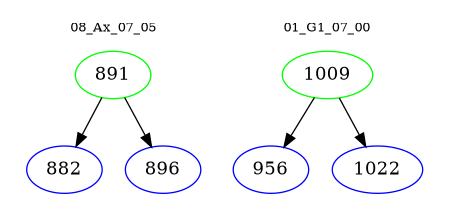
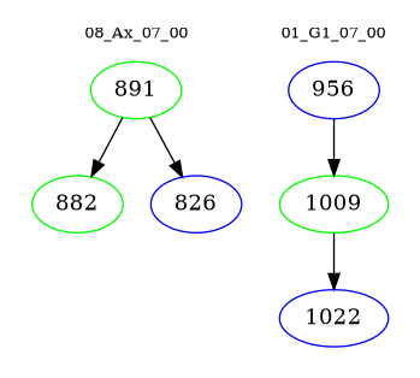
  digraph {
    node [color=green]
    edge [color=black]
    n1 [label=891]
-   n2 [color=blue label=882]
-   n3 [color=blue label=896]
+   n2 [label=882]
+   n3 [color=blue label=826]
    n4 [label=1009]
    n5 [color=blue label=956]
    n6 [color=blue label=1022]
    subgraph cluster_1 {
      color=white
      fontsize=10
-     label="08_Ax_07_05"
+     label="08_Ax_07_00"
      n1
      n2
      n3
    }
    subgraph cluster_2 {
      color=white
      fontsize=10
      label="01_G1_07_00"
      n4
      n5
      n6
    }
    n1 -> n2
    n1 -> n3
-   n4 -> n5
+   n5 -> n4
    n4 -> n6
  }
